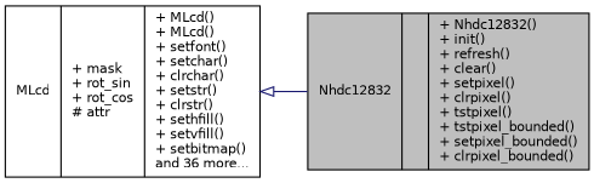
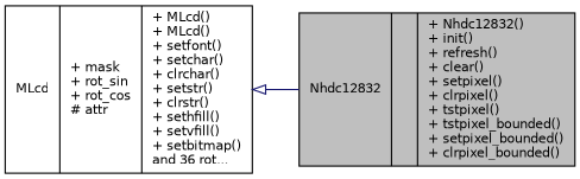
  digraph {
    rankdir=LR
    node [color=black fontname=Helvetica fontsize=10 shape=record]
    n1 [fillcolor=grey75 fontcolor=black height=0.2 label="{Nhdc12832\n||+ Nhdc12832()\l+ init()\l+ refresh()\l+ clear()\l+ setpixel()\l+ clrpixel()\l+ tstpixel()\l+ tstpixel_bounded()\l+ setpixel_bounded()\l+ clrpixel_bounded()\l}" style=filled width=0.4]
-   n2 [height=0.2 label="{MLcd\n|+ mask\l+ rot_sin\l+ rot_cos\l# attr\l|+ MLcd()\l+ MLcd()\l+ setfont()\l+ setchar()\l+ clrchar()\l+ setstr()\l+ clrstr()\l+ sethfill()\l+ setvfill()\l+ setbitmap()\land 36 more...\l}" width=0.4]
+   n2 [height=0.2 label="{MLcd\n|+ mask\l+ rot_sin\l+ rot_cos\l# attr\l|+ MLcd()\l+ MLcd()\l+ setfont()\l+ setchar()\l+ clrchar()\l+ setstr()\l+ clrstr()\l+ sethfill()\l+ setvfill()\l+ setbitmap()\land 36 rot...\l}" width=0.4]
    n2 -> n1 [arrowtail=onormal color=midnightblue dir=back fontname=Helvetica fontsize=10 labelfontname=Helvetica labelfontsize=10 style=solid]
  }
